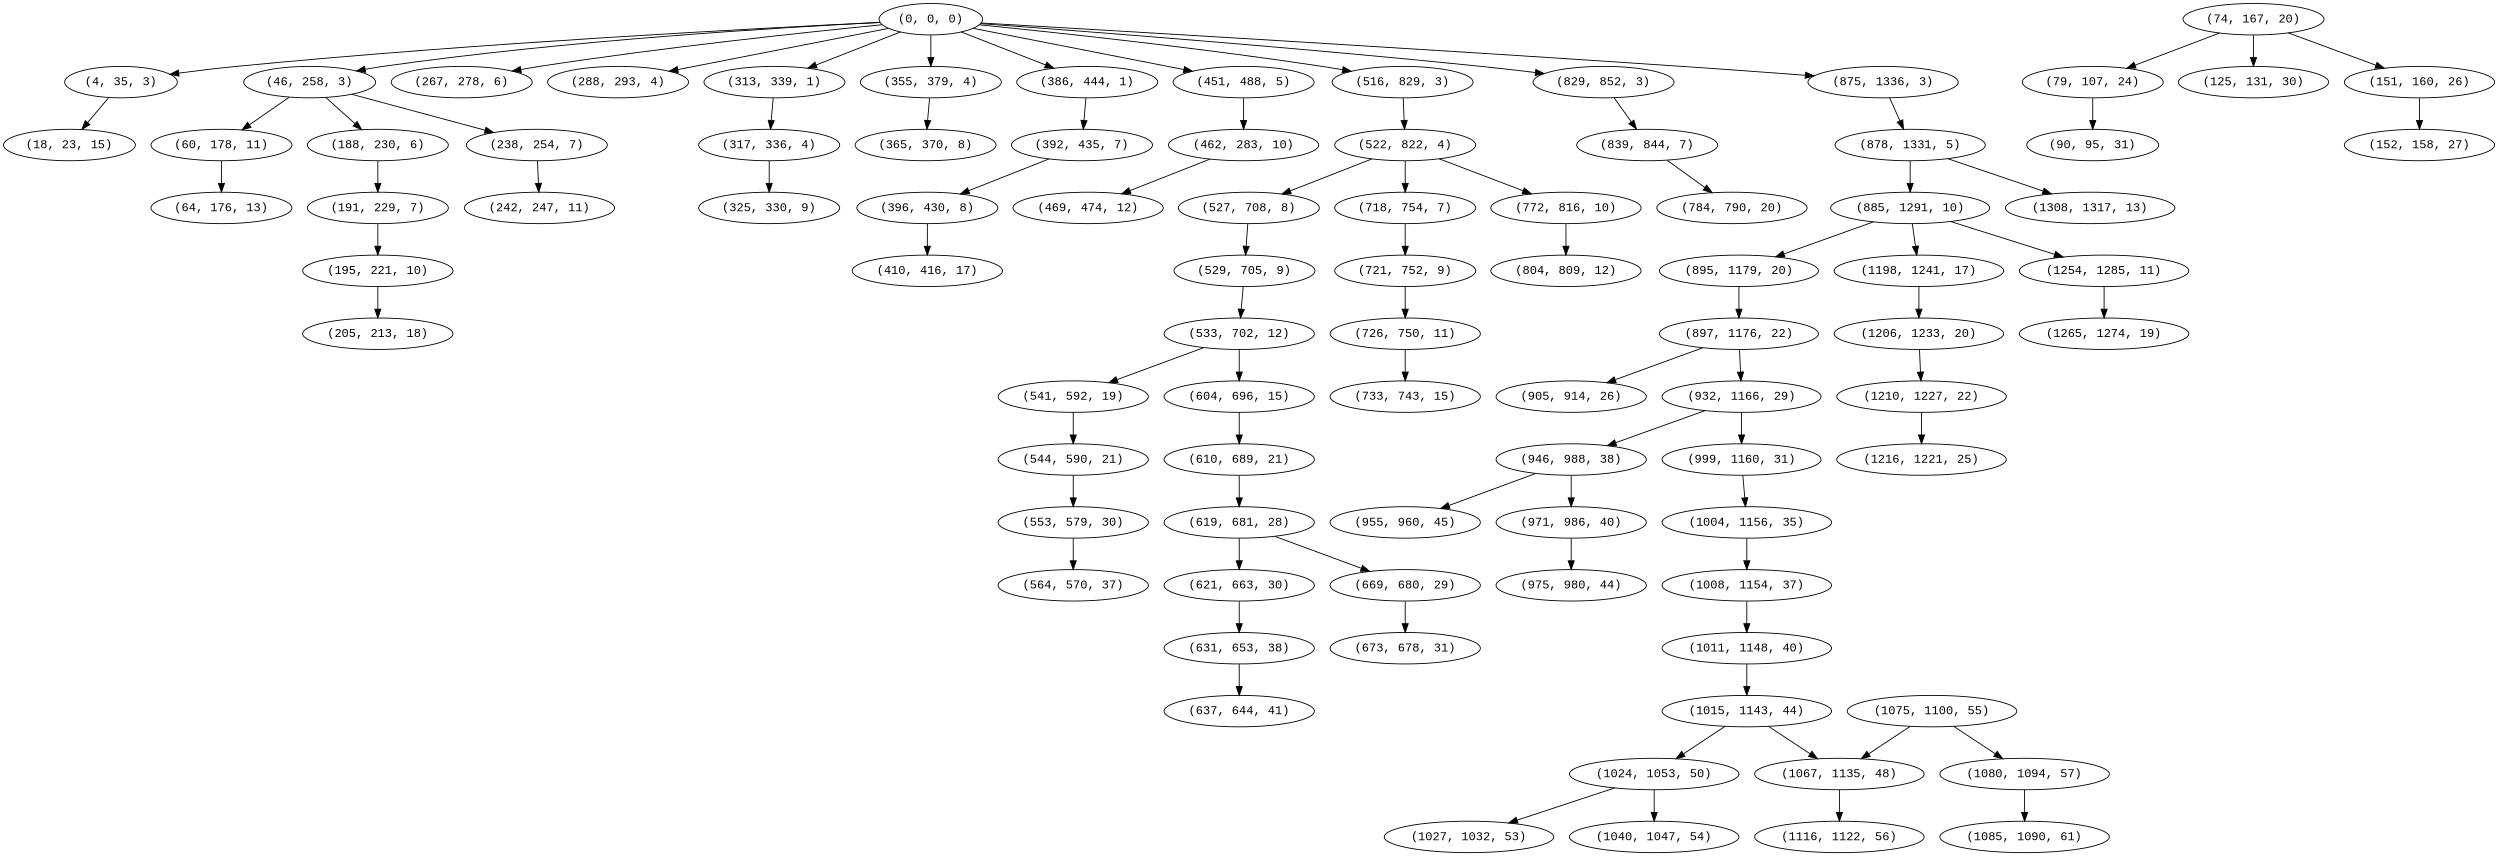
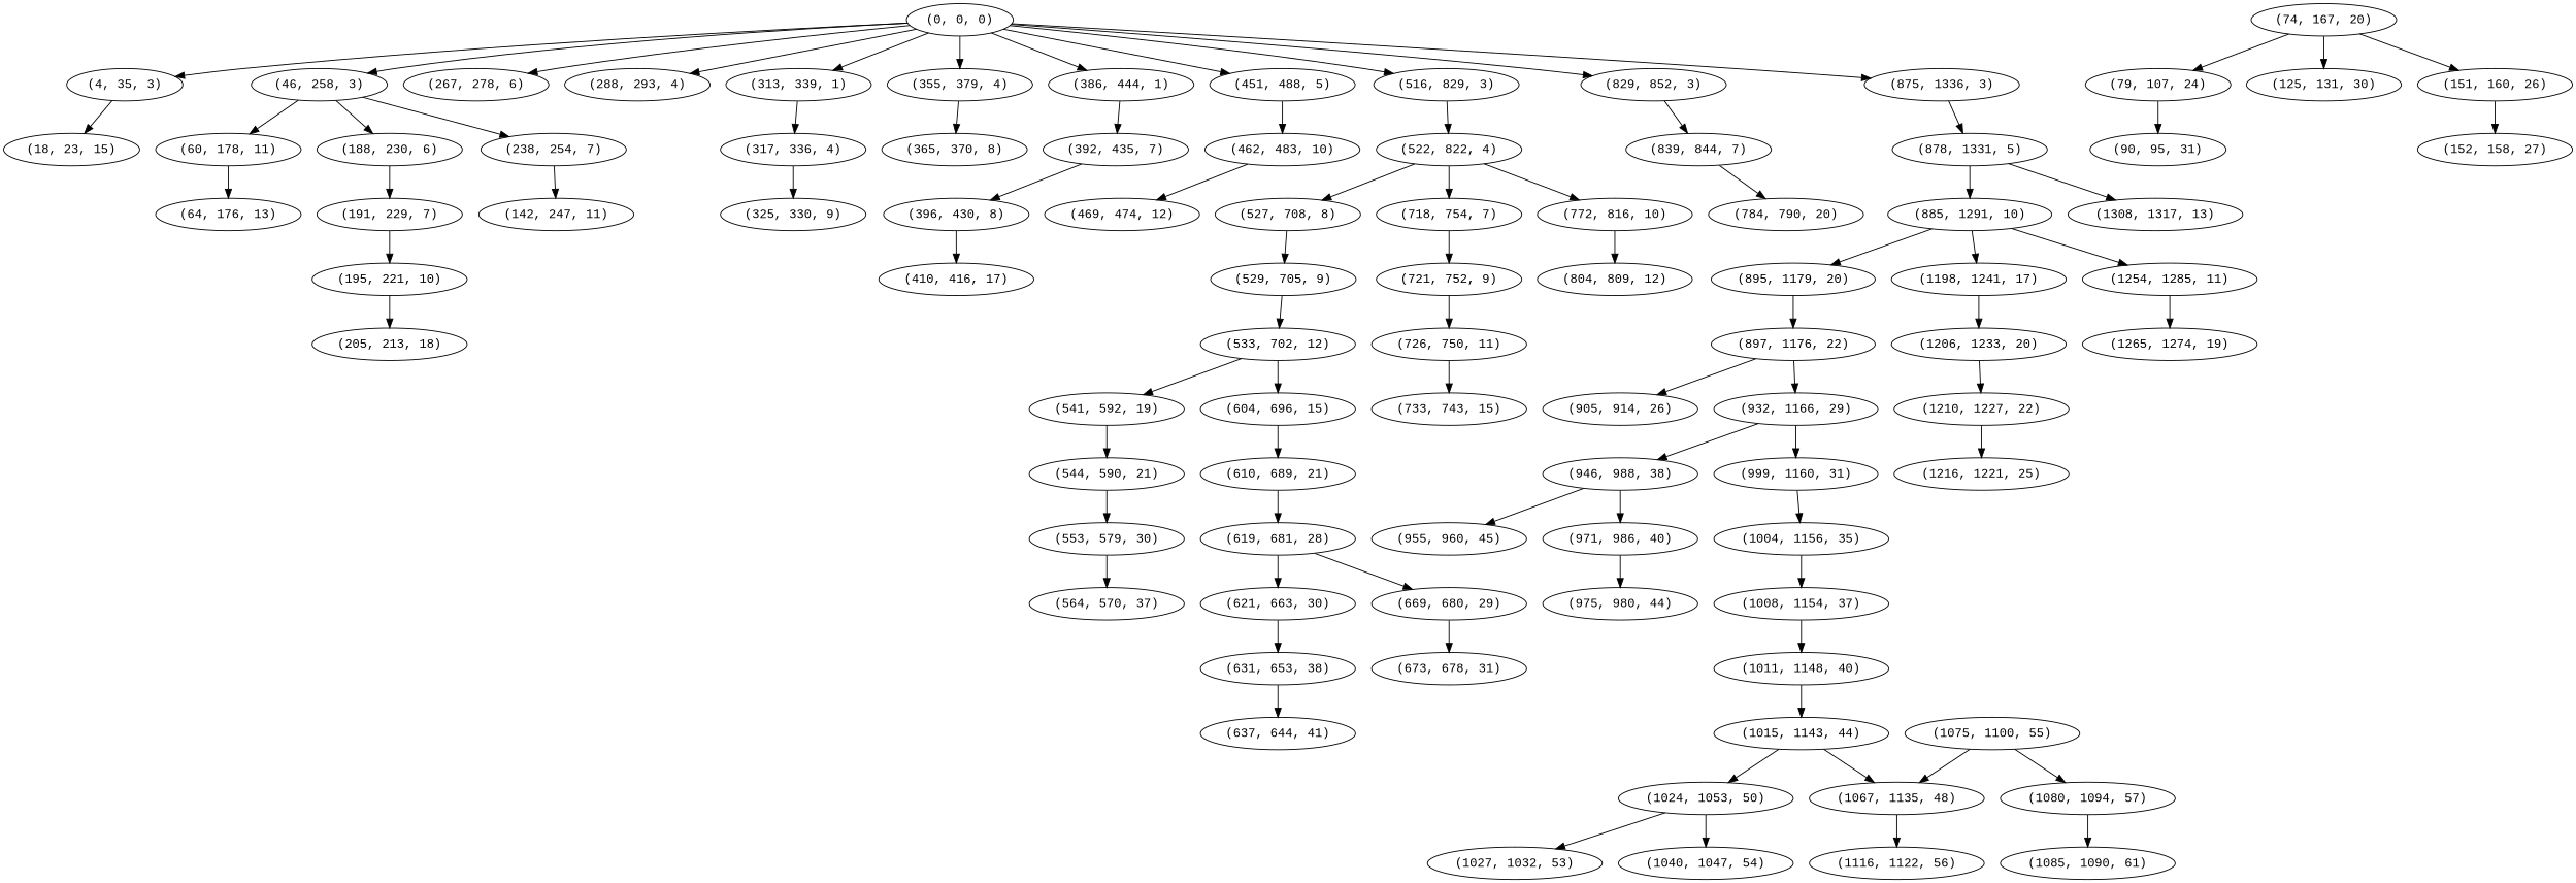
  digraph {
    fontname="Liberation Mono"
    node [fontname="Liberation Mono"]
    edge [fontname="Liberation Mono"]
    "(0, 0, 0)"
    "(4, 35, 3)"
    "(46, 258, 3)"
    "(267, 278, 6)"
    "(288, 293, 4)"
    "(313, 339, 1)"
    "(355, 379, 4)"
    "(386, 444, 1)"
    "(451, 488, 5)"
    n10 [label="(516, 829, 3)"]
    "(829, 852, 3)"
    "(875, 1336, 3)"
    "(18, 23, 15)"
    "(60, 178, 11)"
    "(188, 230, 6)"
    "(238, 254, 7)"
    "(317, 336, 4)"
    "(365, 370, 8)"
    "(392, 435, 7)"
-   "(462, 483, 10)" [label="(462, 283, 10)"]
+   "(462, 483, 10)"
    "(522, 822, 4)"
    "(839, 844, 7)"
    "(878, 1331, 5)"
    "(64, 176, 13)"
    "(191, 229, 7)"
-   "(242, 247, 11)"
+   "(242, 247, 11)" [label="(142, 247, 11)"]
    "(74, 167, 20)"
    "(79, 107, 24)"
    "(125, 131, 30)"
    "(151, 160, 26)"
    "(90, 95, 31)"
    "(152, 158, 27)"
    "(195, 221, 10)"
    "(205, 213, 18)"
    "(325, 330, 9)"
    "(396, 430, 8)"
    "(410, 416, 17)"
    "(469, 474, 12)"
    "(527, 708, 8)"
    "(718, 754, 7)"
    "(772, 816, 10)"
    "(529, 705, 9)"
    "(721, 752, 9)"
    "(804, 809, 12)"
    "(533, 702, 12)"
    "(541, 592, 19)"
    "(604, 696, 15)"
    "(544, 590, 21)"
    "(610, 689, 21)"
    "(553, 579, 30)"
    "(564, 570, 37)"
    "(619, 681, 28)"
    "(621, 663, 30)"
    "(669, 680, 29)"
    "(631, 653, 38)"
    "(673, 678, 31)"
    "(637, 644, 41)"
    "(726, 750, 11)"
    "(733, 743, 15)"
    "(784, 790, 20)"
    "(885, 1291, 10)"
    "(1308, 1317, 13)"
    "(895, 1179, 20)"
    "(1198, 1241, 17)"
    "(1254, 1285, 11)"
    "(897, 1176, 22)"
    "(1206, 1233, 20)"
    "(1265, 1274, 19)"
    "(905, 914, 26)"
    "(932, 1166, 29)"
    "(946, 988, 38)"
    "(999, 1160, 31)"
    "(955, 960, 45)"
    "(971, 986, 40)"
    "(1004, 1156, 35)"
    "(975, 980, 44)"
    "(1008, 1154, 37)"
    "(1011, 1148, 40)"
    "(1015, 1143, 44)"
    "(1024, 1053, 50)"
    "(1067, 1135, 48)"
    "(1027, 1032, 53)"
    "(1040, 1047, 54)"
    "(1116, 1122, 56)"
    "(1075, 1100, 55)"
    "(1080, 1094, 57)"
    "(1085, 1090, 61)"
    "(1210, 1227, 22)"
    "(1216, 1221, 25)"
    "(0, 0, 0)" -> "(4, 35, 3)"
    "(0, 0, 0)" -> "(46, 258, 3)"
    "(0, 0, 0)" -> "(267, 278, 6)"
    "(0, 0, 0)" -> "(288, 293, 4)"
    "(0, 0, 0)" -> "(313, 339, 1)"
    "(0, 0, 0)" -> "(355, 379, 4)"
    "(0, 0, 0)" -> "(386, 444, 1)"
    "(0, 0, 0)" -> "(451, 488, 5)"
    "(0, 0, 0)" -> n10
    "(0, 0, 0)" -> "(829, 852, 3)"
    "(0, 0, 0)" -> "(875, 1336, 3)"
    "(4, 35, 3)" -> "(18, 23, 15)"
    "(46, 258, 3)" -> "(60, 178, 11)"
    "(46, 258, 3)" -> "(188, 230, 6)"
    "(46, 258, 3)" -> "(238, 254, 7)"
    "(313, 339, 1)" -> "(317, 336, 4)"
    "(355, 379, 4)" -> "(365, 370, 8)"
    "(386, 444, 1)" -> "(392, 435, 7)"
    "(451, 488, 5)" -> "(462, 483, 10)"
    n10 -> "(522, 822, 4)"
    "(829, 852, 3)" -> "(839, 844, 7)"
    "(875, 1336, 3)" -> "(878, 1331, 5)"
    "(60, 178, 11)" -> "(64, 176, 13)"
    "(188, 230, 6)" -> "(191, 229, 7)"
    "(238, 254, 7)" -> "(242, 247, 11)"
    "(317, 336, 4)" -> "(325, 330, 9)"
    "(392, 435, 7)" -> "(396, 430, 8)"
    "(462, 483, 10)" -> "(469, 474, 12)"
    "(522, 822, 4)" -> "(527, 708, 8)"
    "(522, 822, 4)" -> "(718, 754, 7)"
    "(522, 822, 4)" -> "(772, 816, 10)"
    "(839, 844, 7)" -> "(784, 790, 20)"
    "(878, 1331, 5)" -> "(885, 1291, 10)"
    "(878, 1331, 5)" -> "(1308, 1317, 13)"
    "(191, 229, 7)" -> "(195, 221, 10)"
    "(74, 167, 20)" -> "(79, 107, 24)"
    "(74, 167, 20)" -> "(125, 131, 30)"
    "(74, 167, 20)" -> "(151, 160, 26)"
    "(79, 107, 24)" -> "(90, 95, 31)"
    "(151, 160, 26)" -> "(152, 158, 27)"
    "(195, 221, 10)" -> "(205, 213, 18)"
    "(396, 430, 8)" -> "(410, 416, 17)"
    "(527, 708, 8)" -> "(529, 705, 9)"
    "(718, 754, 7)" -> "(721, 752, 9)"
    "(772, 816, 10)" -> "(804, 809, 12)"
    "(529, 705, 9)" -> "(533, 702, 12)"
    "(721, 752, 9)" -> "(726, 750, 11)"
    "(533, 702, 12)" -> "(541, 592, 19)"
    "(533, 702, 12)" -> "(604, 696, 15)"
    "(541, 592, 19)" -> "(544, 590, 21)"
    "(604, 696, 15)" -> "(610, 689, 21)"
    "(544, 590, 21)" -> "(553, 579, 30)"
    "(610, 689, 21)" -> "(619, 681, 28)"
    "(553, 579, 30)" -> "(564, 570, 37)"
    "(619, 681, 28)" -> "(621, 663, 30)"
    "(619, 681, 28)" -> "(669, 680, 29)"
    "(621, 663, 30)" -> "(631, 653, 38)"
    "(669, 680, 29)" -> "(673, 678, 31)"
    "(631, 653, 38)" -> "(637, 644, 41)"
    "(726, 750, 11)" -> "(733, 743, 15)"
    "(885, 1291, 10)" -> "(895, 1179, 20)"
    "(885, 1291, 10)" -> "(1198, 1241, 17)"
    "(885, 1291, 10)" -> "(1254, 1285, 11)"
    "(895, 1179, 20)" -> "(897, 1176, 22)"
    "(1198, 1241, 17)" -> "(1206, 1233, 20)"
    "(1254, 1285, 11)" -> "(1265, 1274, 19)"
    "(897, 1176, 22)" -> "(905, 914, 26)"
    "(897, 1176, 22)" -> "(932, 1166, 29)"
    "(1206, 1233, 20)" -> "(1210, 1227, 22)"
    "(932, 1166, 29)" -> "(946, 988, 38)"
    "(932, 1166, 29)" -> "(999, 1160, 31)"
    "(946, 988, 38)" -> "(955, 960, 45)"
    "(946, 988, 38)" -> "(971, 986, 40)"
    "(999, 1160, 31)" -> "(1004, 1156, 35)"
    "(971, 986, 40)" -> "(975, 980, 44)"
    "(1004, 1156, 35)" -> "(1008, 1154, 37)"
    "(1008, 1154, 37)" -> "(1011, 1148, 40)"
    "(1011, 1148, 40)" -> "(1015, 1143, 44)"
    "(1015, 1143, 44)" -> "(1024, 1053, 50)"
    "(1015, 1143, 44)" -> "(1067, 1135, 48)"
    "(1024, 1053, 50)" -> "(1027, 1032, 53)"
    "(1024, 1053, 50)" -> "(1040, 1047, 54)"
    "(1067, 1135, 48)" -> "(1116, 1122, 56)"
    "(1075, 1100, 55)" -> "(1067, 1135, 48)"
    "(1075, 1100, 55)" -> "(1080, 1094, 57)"
    "(1080, 1094, 57)" -> "(1085, 1090, 61)"
    "(1210, 1227, 22)" -> "(1216, 1221, 25)"
  }
